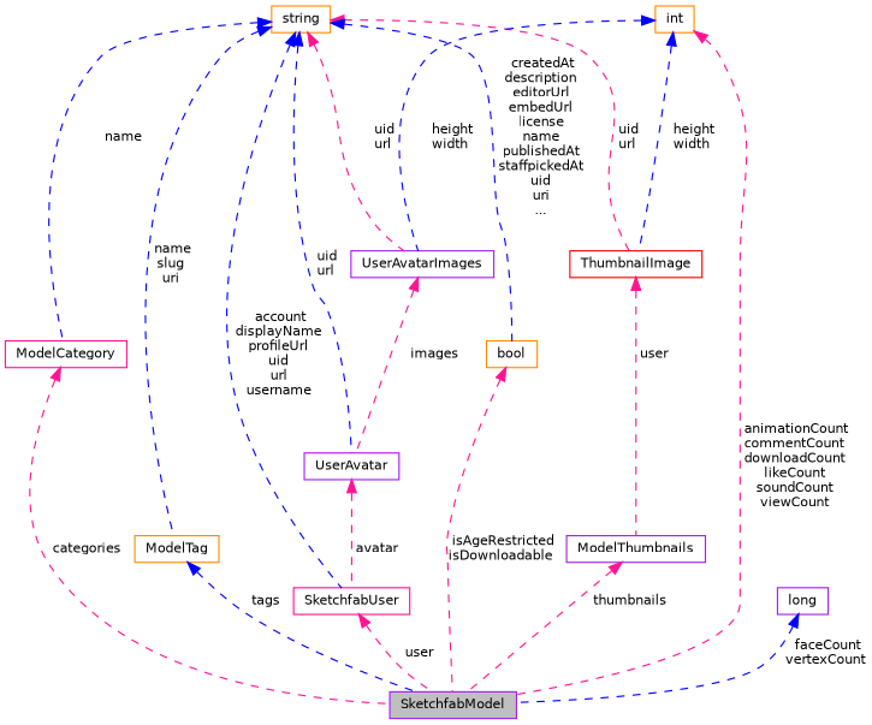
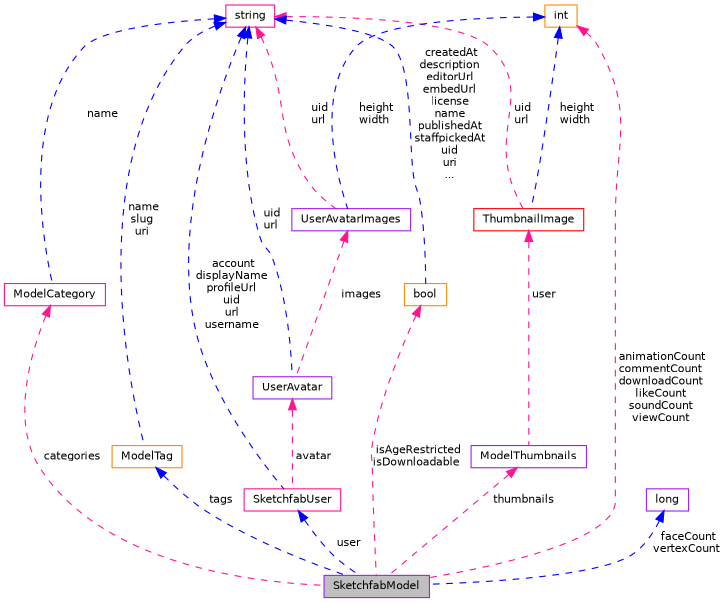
  digraph {
    node [color=purple fillcolor=white fontname=Helvetica fontsize=10 shape=record style=filled]
    edge [color=deeppink dir=back fontname=Helvetica fontsize=10 labelfontname=Helvetica labelfontsize=10 style=dashed]
    n1 [fillcolor=grey75 fontcolor=black height=0.2 label=SketchfabModel width=0.4]
    n2 [color=deeppink height=0.2 label=SketchfabUser width=0.4]
-   n3 [color=darkorange height=0.2 label=string width=0.4]
+   n3 [color=deeppink height=0.2 label=string width=0.4]
    n4 [height=0.2 label=UserAvatar width=0.4]
    n5 [height=0.2 label=UserAvatarImages width=0.4]
    n6 [color=deeppink height=0.2 label=ModelCategory width=0.4]
    n7 [color=darkorange height=0.2 label=ModelTag width=0.4]
    n8 [color=red height=0.2 label=ThumbnailImage width=0.4]
    n9 [color=darkorange height=0.2 label=bool width=0.4]
    n10 [height=0.2 label=ModelThumbnails width=0.4]
    n11 [color=darkorange height=0.2 label=int width=0.4]
    n12 [height=0.2 label=long width=0.4]
-   n2 -> n1 [label=" user"]
+   n2 -> n1 [color=blue label=" user"]
    n3 -> n2 [color=blue label=" account\ndisplayName\nprofileUrl\nuid\nurl\nusername"]
    n3 -> n4 [color=blue label=" uid\nurl"]
    n3 -> n5 [label=" uid\nurl"]
    n3 -> n6 [color=blue label=" name"]
    n3 -> n7 [color=blue label=" name\nslug\nuri"]
    n3 -> n8 [label=" uid\nurl"]
    n3 -> n9 [color=blue label=" createdAt\ndescription\neditorUrl\nembedUrl\nlicense\nname\npublishedAt\nstaffpickedAt\nuid\nuri\n..."]
    n4 -> n2 [label=" avatar"]
    n5 -> n4 [label=" images"]
    n6 -> n1 [label=" categories"]
    n7 -> n1 [color=blue label=" tags"]
    n8 -> n10 [label=" user"]
    n9 -> n1 [label=" isAgeRestricted\nisDownloadable"]
    n10 -> n1 [label=" thumbnails"]
    n11 -> n1 [label=" animationCount\ncommentCount\ndownloadCount\nlikeCount\nsoundCount\nviewCount"]
    n11 -> n5 [color=blue label=" height\nwidth"]
    n11 -> n8 [color=blue label=" height\nwidth"]
    n12 -> n1 [color=blue label=" faceCount\nvertexCount"]
  }
